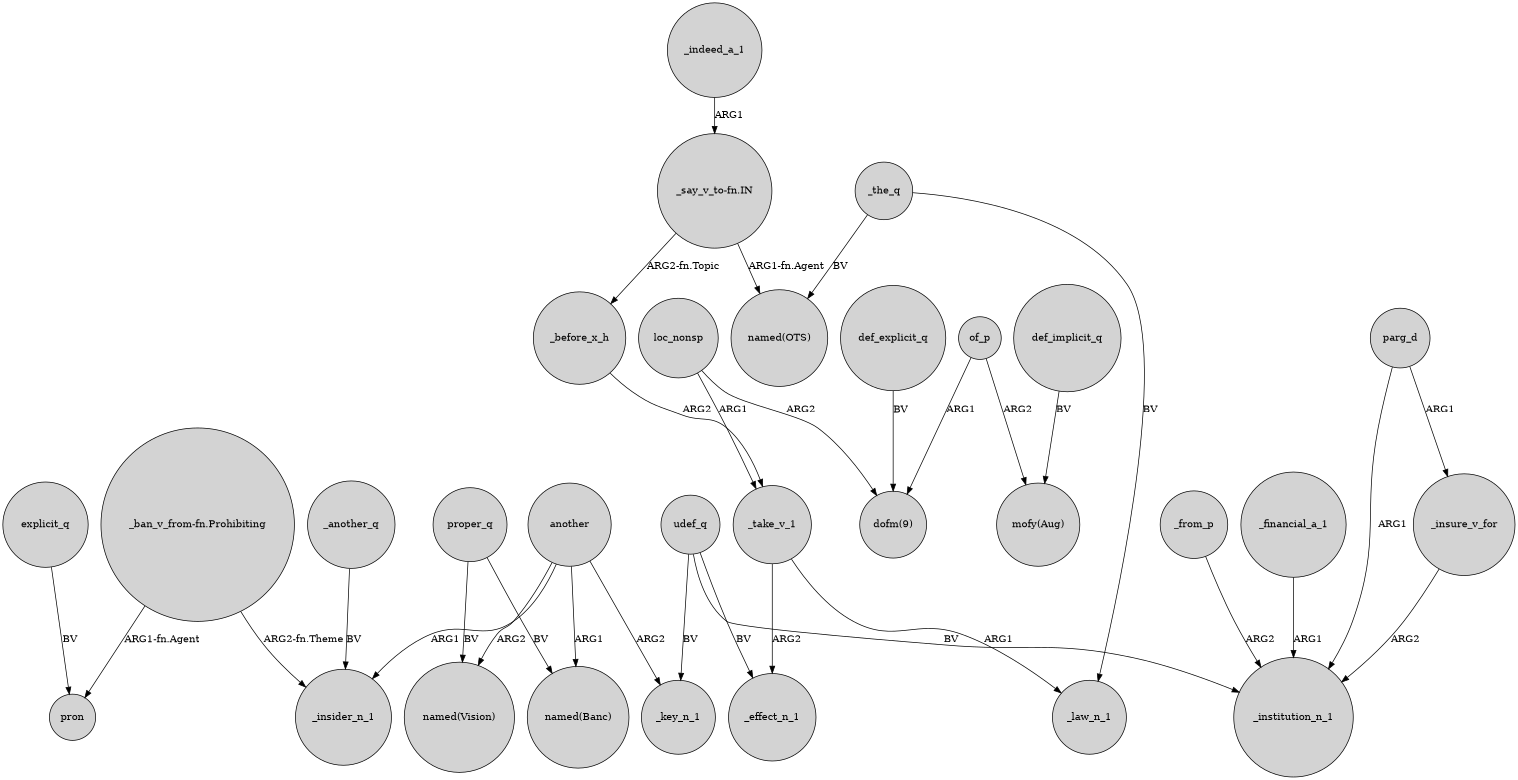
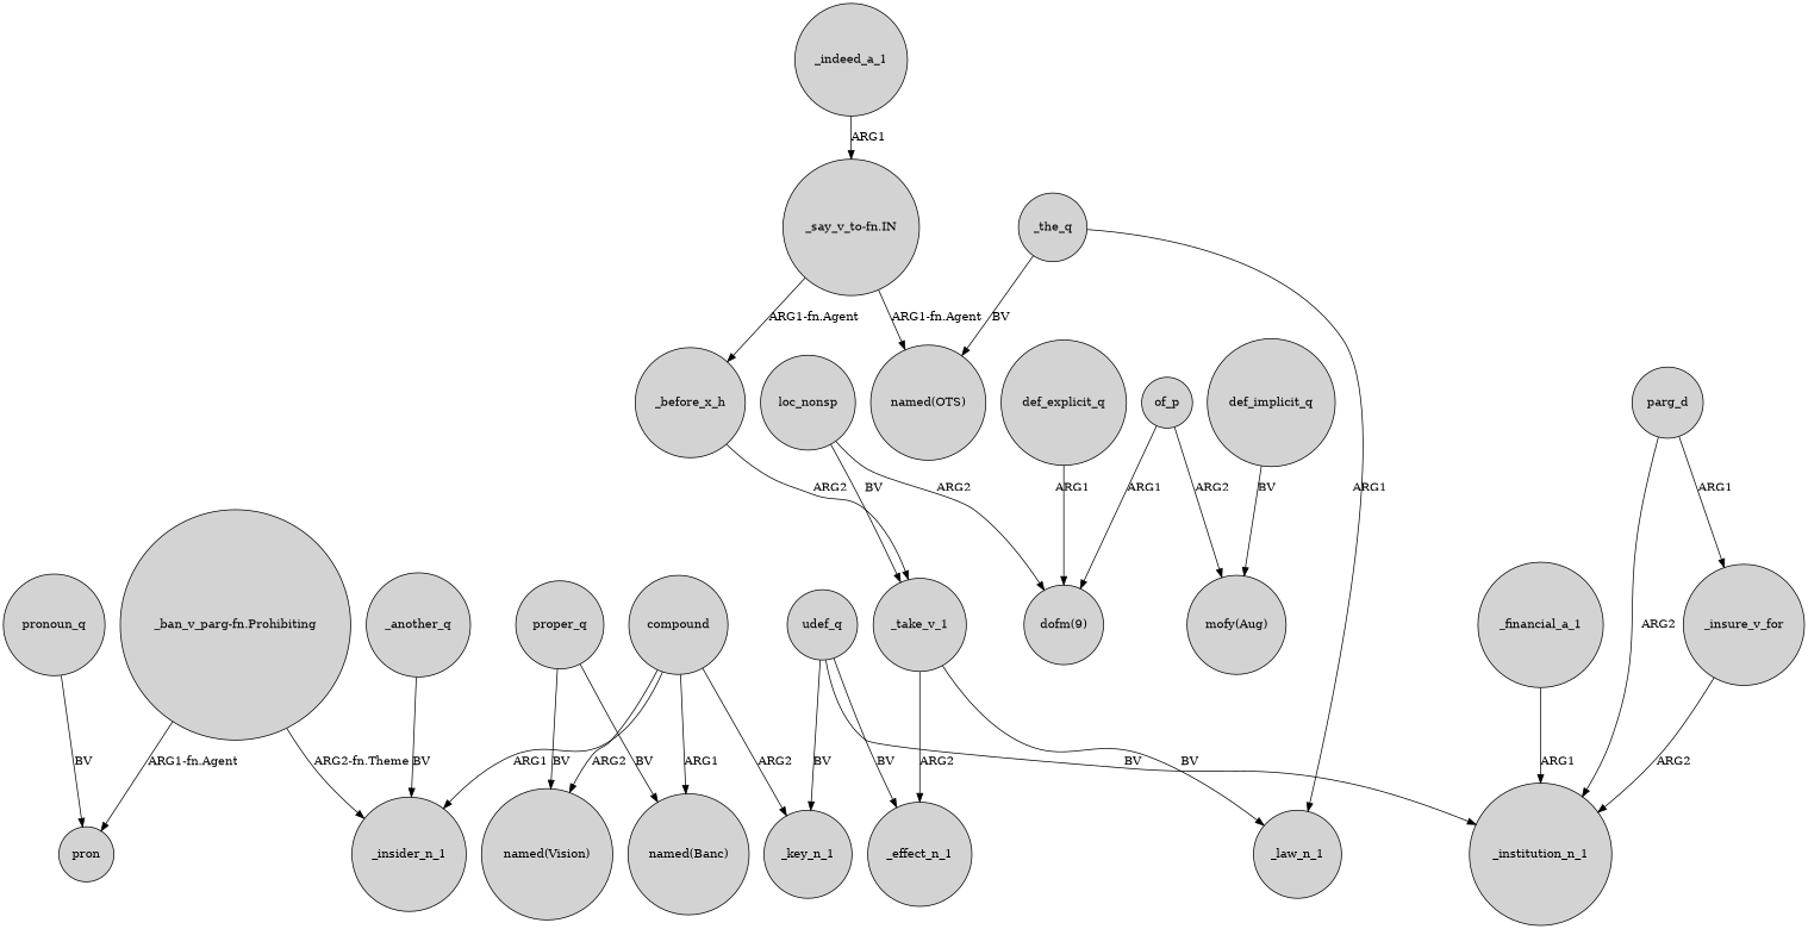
  digraph {
    node [shape=circle style=filled]
-   "_ban_v_from-fn.Prohibiting"
+   "_ban_v_from-fn.Prohibiting" [label="_ban_v_parg-fn.Prohibiting"]
    pron
    _insider_n_1
-   compound [label=another]
+   compound
    _key_n_1
    "named(Banc)"
    "named(Vision)"
    proper_q
    udef_q
    _effect_n_1
    _institution_n_1
-   _from_p
    _the_q
    "named(OTS)"
    _law_n_1
    "_say_v_to-fn.IN"
    _before_x_h
    _take_v_1
    def_implicit_q
    "mofy(Aug)"
-   pronoun_q [label=explicit_q]
+   pronoun_q
    _financial_a_1
    parg_d
    _insure_v_for
    of_p
    "dofm(9)"
    def_explicit_q
    _indeed_a_1
    loc_nonsp
    _another_q
    "_ban_v_from-fn.Prohibiting" -> pron [label="ARG1-fn.Agent"]
    "_ban_v_from-fn.Prohibiting" -> _insider_n_1 [label="ARG2-fn.Theme"]
    compound -> _insider_n_1 [label=ARG1]
    compound -> _key_n_1 [label=ARG2]
    compound -> "named(Banc)" [label=ARG1]
    compound -> "named(Vision)" [label=ARG2]
    proper_q -> "named(Banc)" [label=BV]
    proper_q -> "named(Vision)" [label=BV]
    udef_q -> _key_n_1 [label=BV]
    udef_q -> _effect_n_1 [label=BV]
    udef_q -> _institution_n_1 [label=BV]
-   _from_p -> _institution_n_1 [label=ARG2]
    _the_q -> "named(OTS)" [label=BV]
-   _the_q -> _law_n_1 [label=BV]
+   _the_q -> _law_n_1 [label=ARG1]
    "_say_v_to-fn.IN" -> "named(OTS)" [label="ARG1-fn.Agent"]
-   "_say_v_to-fn.IN" -> _before_x_h [label="ARG2-fn.Topic"]
+   "_say_v_to-fn.IN" -> _before_x_h [label="ARG1-fn.Agent"]
    _before_x_h -> _take_v_1 [label=ARG2]
    _take_v_1 -> _effect_n_1 [label=ARG2]
-   _take_v_1 -> _law_n_1 [label=ARG1]
+   _take_v_1 -> _law_n_1 [label=BV]
    def_implicit_q -> "mofy(Aug)" [label=BV]
    pronoun_q -> pron [label=BV]
    _financial_a_1 -> _institution_n_1 [label=ARG1]
-   parg_d -> _institution_n_1 [label=ARG1]
+   parg_d -> _institution_n_1 [label=ARG2]
    parg_d -> _insure_v_for [label=ARG1]
    _insure_v_for -> _institution_n_1 [label=ARG2]
    of_p -> "mofy(Aug)" [label=ARG2]
    of_p -> "dofm(9)" [label=ARG1]
-   def_explicit_q -> "dofm(9)" [label=BV]
+   def_explicit_q -> "dofm(9)" [label=ARG1]
    _indeed_a_1 -> "_say_v_to-fn.IN" [label=ARG1]
-   loc_nonsp -> _take_v_1 [label=ARG1]
+   loc_nonsp -> _take_v_1 [label=BV]
    loc_nonsp -> "dofm(9)" [label=ARG2]
    _another_q -> _insider_n_1 [label=BV]
  }
